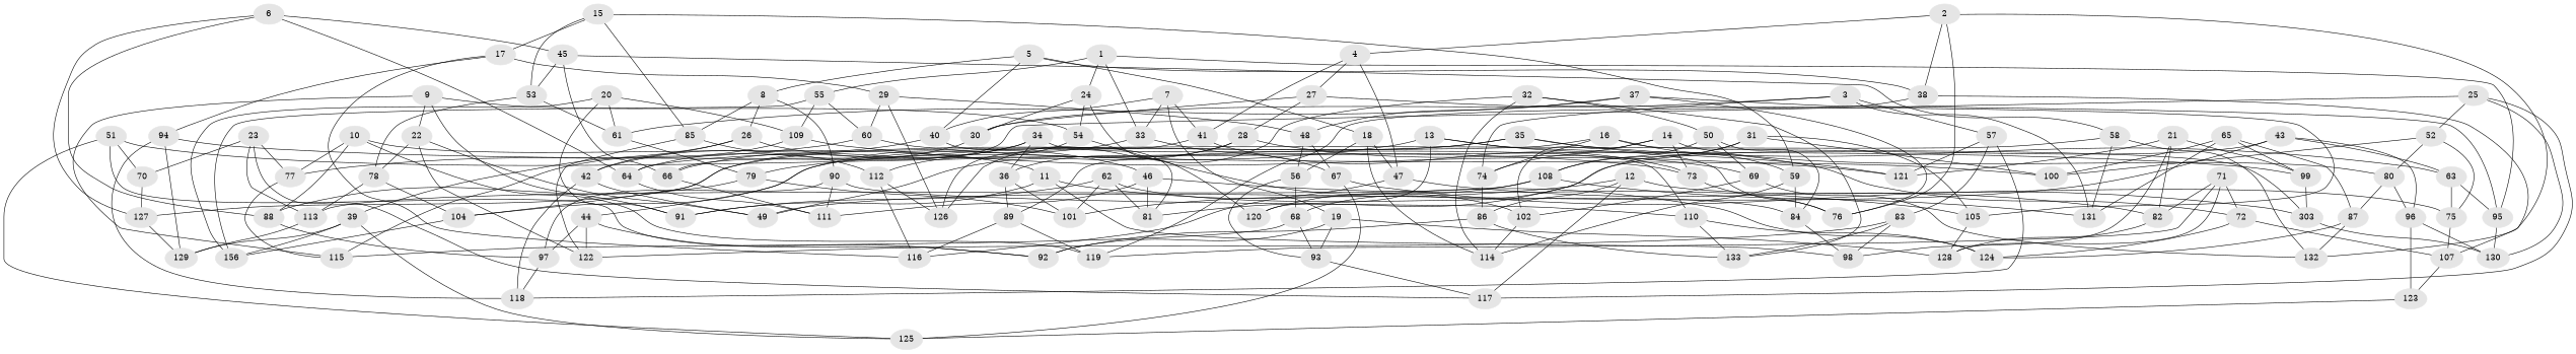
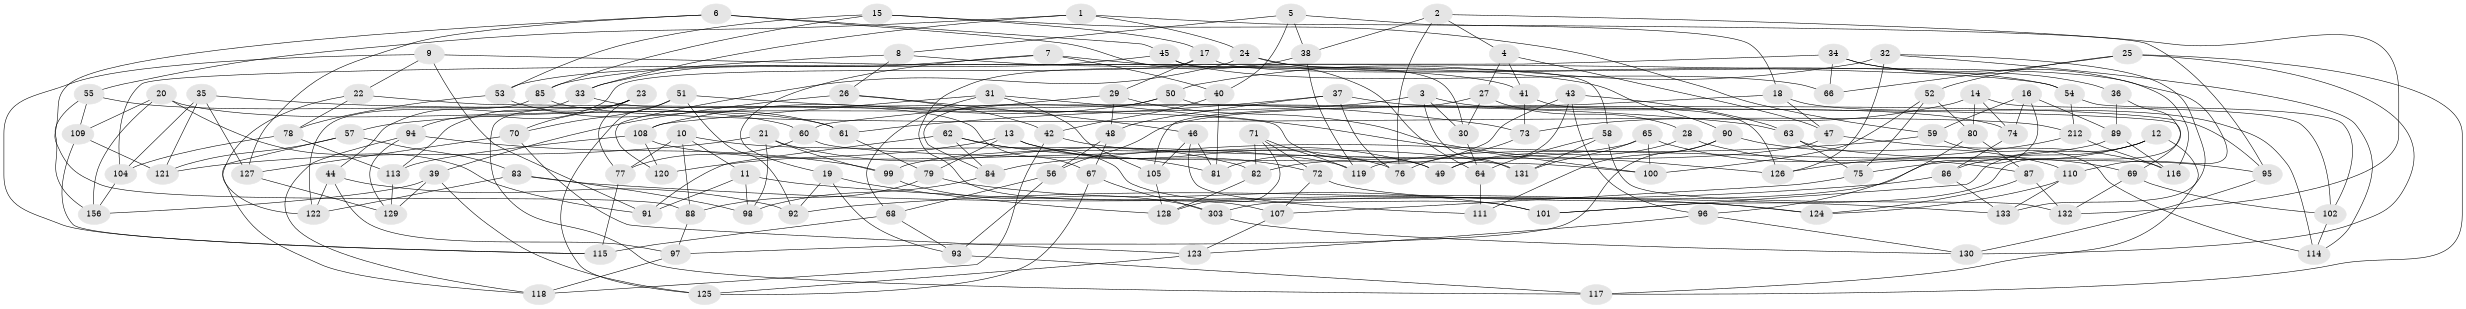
  graph {
    node [color=gray90 style=filled]
    1
    24
    33
    55
    95
    30
    54
    120
    44
    67
    n11 [label=156]
    109
    60
    130
    2
    4
    38
    76
    132
    27
    41
    47
    119
    107
    3
    57
    74
    131
    64
    121
    118
    83
    86
    28
    105
    73
    126
    116
    82
    5
    8
    18
    40
    26
    85
    90
    56
    114
    42
    81
    6
    45
    88
    127
    53
    66
    58
    111
    97
    129
    7
    19
    92
    93
    128
    39
    46
    122
-   112
+   112 [label=212]
    110
    9
    22
    91
    115
    49
    78
    102
    10
    11
    77
    98
    124
    12
    75
    101
    117
    133
    13
    72
    79
    14
    80
    96
    87
    15
    17
    59
    29
    94
    61
    84
    16
    89
    n104 [label=303]
    48
    99
    68
    20
    21
    113
    104
    23
    70
    123
    25
    52
    100
    125
    36
    69
    31
    108
    32
    50
    34
    35
    63
    37
    43
    51
    62
    65
    71
    1 -- 24
    1 -- 33
    1 -- 55
    1 -- 95
    24 -- 30
    24 -- 54
    24 -- 120
    33 -- 44
    33 -- 67
    55 -- n11
    55 -- 109
    55 -- 60
    95 -- 130
    30 -- 64
    54 -- 112
    54 -- 102
    44 -- 97
    44 -- 92
    44 -- 122
    67 -- n104
    67 -- 125
    109 -- 121
    109 -- 115
    60 -- 77
    60 -- 100
    2 -- 4
    2 -- 38
    2 -- 76
    2 -- 132
    4 -- 27
    4 -- 41
    4 -- 47
    38 -- 119
    38 -- 107
    27 -- 30
    27 -- 28
    27 -- 105
    41 -- 73
    41 -- 126
    47 -- 116
    47 -- 82
    107 -- 123
    3 -- 30
    3 -- 57
    3 -- 74
    3 -- 131
    57 -- 121
    57 -- 118
    57 -- 83
    74 -- 86
    64 -- 111
    83 -- 122
    83 -- 98
    83 -- 133
    86 -- 92
    86 -- 133
    28 -- 49
-   28 -- 36
    28 -- 69
    105 -- 128
    73 -- 76
    82 -- 128
    5 -- 38
    5 -- 8
    5 -- 18
    5 -- 40
    8 -- 26
    8 -- 85
    8 -- 90
    18 -- 47
    18 -- 56
    18 -- 114
    40 -- 42
    40 -- 81
    26 -- 42
    26 -- 39
    26 -- 46
    85 -- 122
    85 -- 112
    90 -- 111
    90 -- 97
    90 -- 110
    56 -- 93
    56 -- 68
    42 -- 118
    42 -- 49
    6 -- 64
    6 -- 45
    6 -- 88
    6 -- 127
    45 -- 53
    45 -- 66
    45 -- 58
    88 -- 97
    127 -- 129
    53 -- 78
    53 -- 61
-   66 -- 111
    58 -- 132
    58 -- 131
    58 -- 64
    97 -- 118
    7 -- 33
    7 -- 41
    7 -- 40
    7 -- 19
    19 -- 92
    19 -- 93
    19 -- 128
    93 -- 117
    39 -- n11
    39 -- 129
    39 -- 125
    46 -- 105
    46 -- 81
    46 -- 111
    112 -- 126
    112 -- 116
    110 -- 124
    110 -- 133
    9 -- 54
    9 -- 22
    9 -- 91
    9 -- 115
    22 -- 122
    22 -- 49
    22 -- 78
    78 -- 113
    78 -- 104
    102 -- 114
    10 -- 119
    10 -- 88
    10 -- 11
    10 -- 77
    11 -- 91
    11 -- 98
    11 -- 124
    77 -- 115
    12 -- 86
    12 -- 75
    12 -- 101
    12 -- 117
    75 -- 107
    13 -- 120
    13 -- 76
    13 -- 72
    13 -- 79
    72 -- 107
    72 -- 124
    79 -- 88
    79 -- 101
    14 -- 74
    14 -- 73
    14 -- 102
    14 -- 80
    80 -- 96
    80 -- 87
    96 -- 130
    96 -- 123
    87 -- 132
    87 -- 124
    15 -- 85
    15 -- 53
    15 -- 17
    15 -- 59
    17 -- 116
    17 -- 29
    17 -- 94
    59 -- 114
    59 -- 84
    29 -- 60
    29 -- 126
    29 -- 48
    94 -- 118
    94 -- 129
    94 -- 99
    61 -- 79
    84 -- 98
    16 -- 74
    16 -- 59
    16 -- 89
    16 -- n104
    89 -- 119
    89 -- 116
    n104 -- 130
    48 -- 67
    48 -- 56
    99 -- n104
    68 -- 93
    68 -- 115
    20 -- n11
    20 -- 109
    20 -- 91
    20 -- 61
    21 -- 121
    21 -- 82
    21 -- 98
    21 -- 99
    113 -- 129
    104 -- n11
    23 -- 77
    23 -- 117
    23 -- 113
    23 -- 70
    70 -- 127
+   70 -- 123
    123 -- 125
    25 -- 130
    25 -- 66
    25 -- 117
    25 -- 52
    52 -- 75
    52 -- 80
    52 -- 100
    36 -- 101
    36 -- 89
    69 -- 132
    69 -- 102
    31 -- 105
    31 -- 68
    31 -- 100
    31 -- 108
    108 -- 120
    108 -- 131
    108 -- 113
    32 -- 126
    32 -- 114
    32 -- 133
    32 -- 50
    50 -- 84
    50 -- 69
    50 -- 108
    34 -- 66
    34 -- 110
    34 -- 104
    34 -- 36
    35 -- 121
    35 -- 127
    35 -- 104
    35 -- 63
    63 -- 95
    63 -- 75
    37 -- 95
    37 -- 76
    37 -- 61
    37 -- 48
    43 -- 81
    43 -- 49
    43 -- 96
    43 -- 63
    51 -- 73
    51 -- 92
    51 -- 70
    51 -- 125
    62 -- 81
    62 -- 91
    62 -- 101
    62 -- 84
    65 -- 131
    65 -- 87
    65 -- 99
    65 -- 100
    71 -- 119
    71 -- 82
    71 -- 128
    71 -- 72
  }
